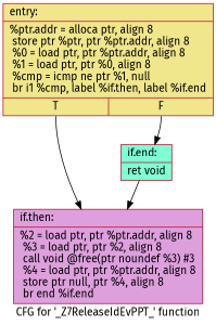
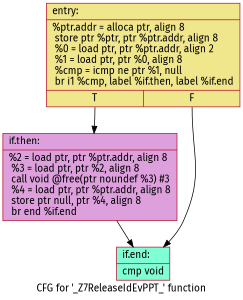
  digraph {
    fontname="Fira Sans"
    label="CFG for '_Z7ReleaseIdEvPPT_' function"
    node [color="#b70d28ff" fontname="Fira Sans" shape=record style=filled]
    edge [fontname="Fira Sans"]
-   n1 [fillcolor=khaki label="{entry:\l|  %ptr.addr = alloca ptr, align 8\l  store ptr %ptr, ptr %ptr.addr, align 8\l  %0 = load ptr, ptr %ptr.addr, align 8\l  %1 = load ptr, ptr %0, align 8\l  %cmp = icmp ne ptr %1, null\l  br i1 %cmp, label %if.then, label %if.end\l|{<s0>T|<s1>F}}"]
+   n1 [fillcolor=khaki label="{entry:\l|  %ptr.addr = alloca ptr, align 8\l  store ptr %ptr, ptr %ptr.addr, align 8\l  %0 = load ptr, ptr %ptr.addr, align 2\l  %1 = load ptr, ptr %0, align 8\l  %cmp = icmp ne ptr %1, null\l  br i1 %cmp, label %if.then, label %if.end\l|{<s0>T|<s1>F}}"]
    n2 [fillcolor=plum label="{if.then:\l|  %2 = load ptr, ptr %ptr.addr, align 8\l  %3 = load ptr, ptr %2, align 8\l  call void @free(ptr noundef %3) #3\l  %4 = load ptr, ptr %ptr.addr, align 8\l  store ptr null, ptr %4, align 8\l  br end %if.end\l}"]
-   n3 [fillcolor=aquamarine label="{if.end:\l|  ret void\l}"]
+   n3 [fillcolor=aquamarine label="{if.end:\l|  cmp void\l}"]
    n1 -> n2 [tailport=s0]
    n1 -> n3 [tailport=s1]
-   n3 -> n2
+   n2 -> n3
  }
